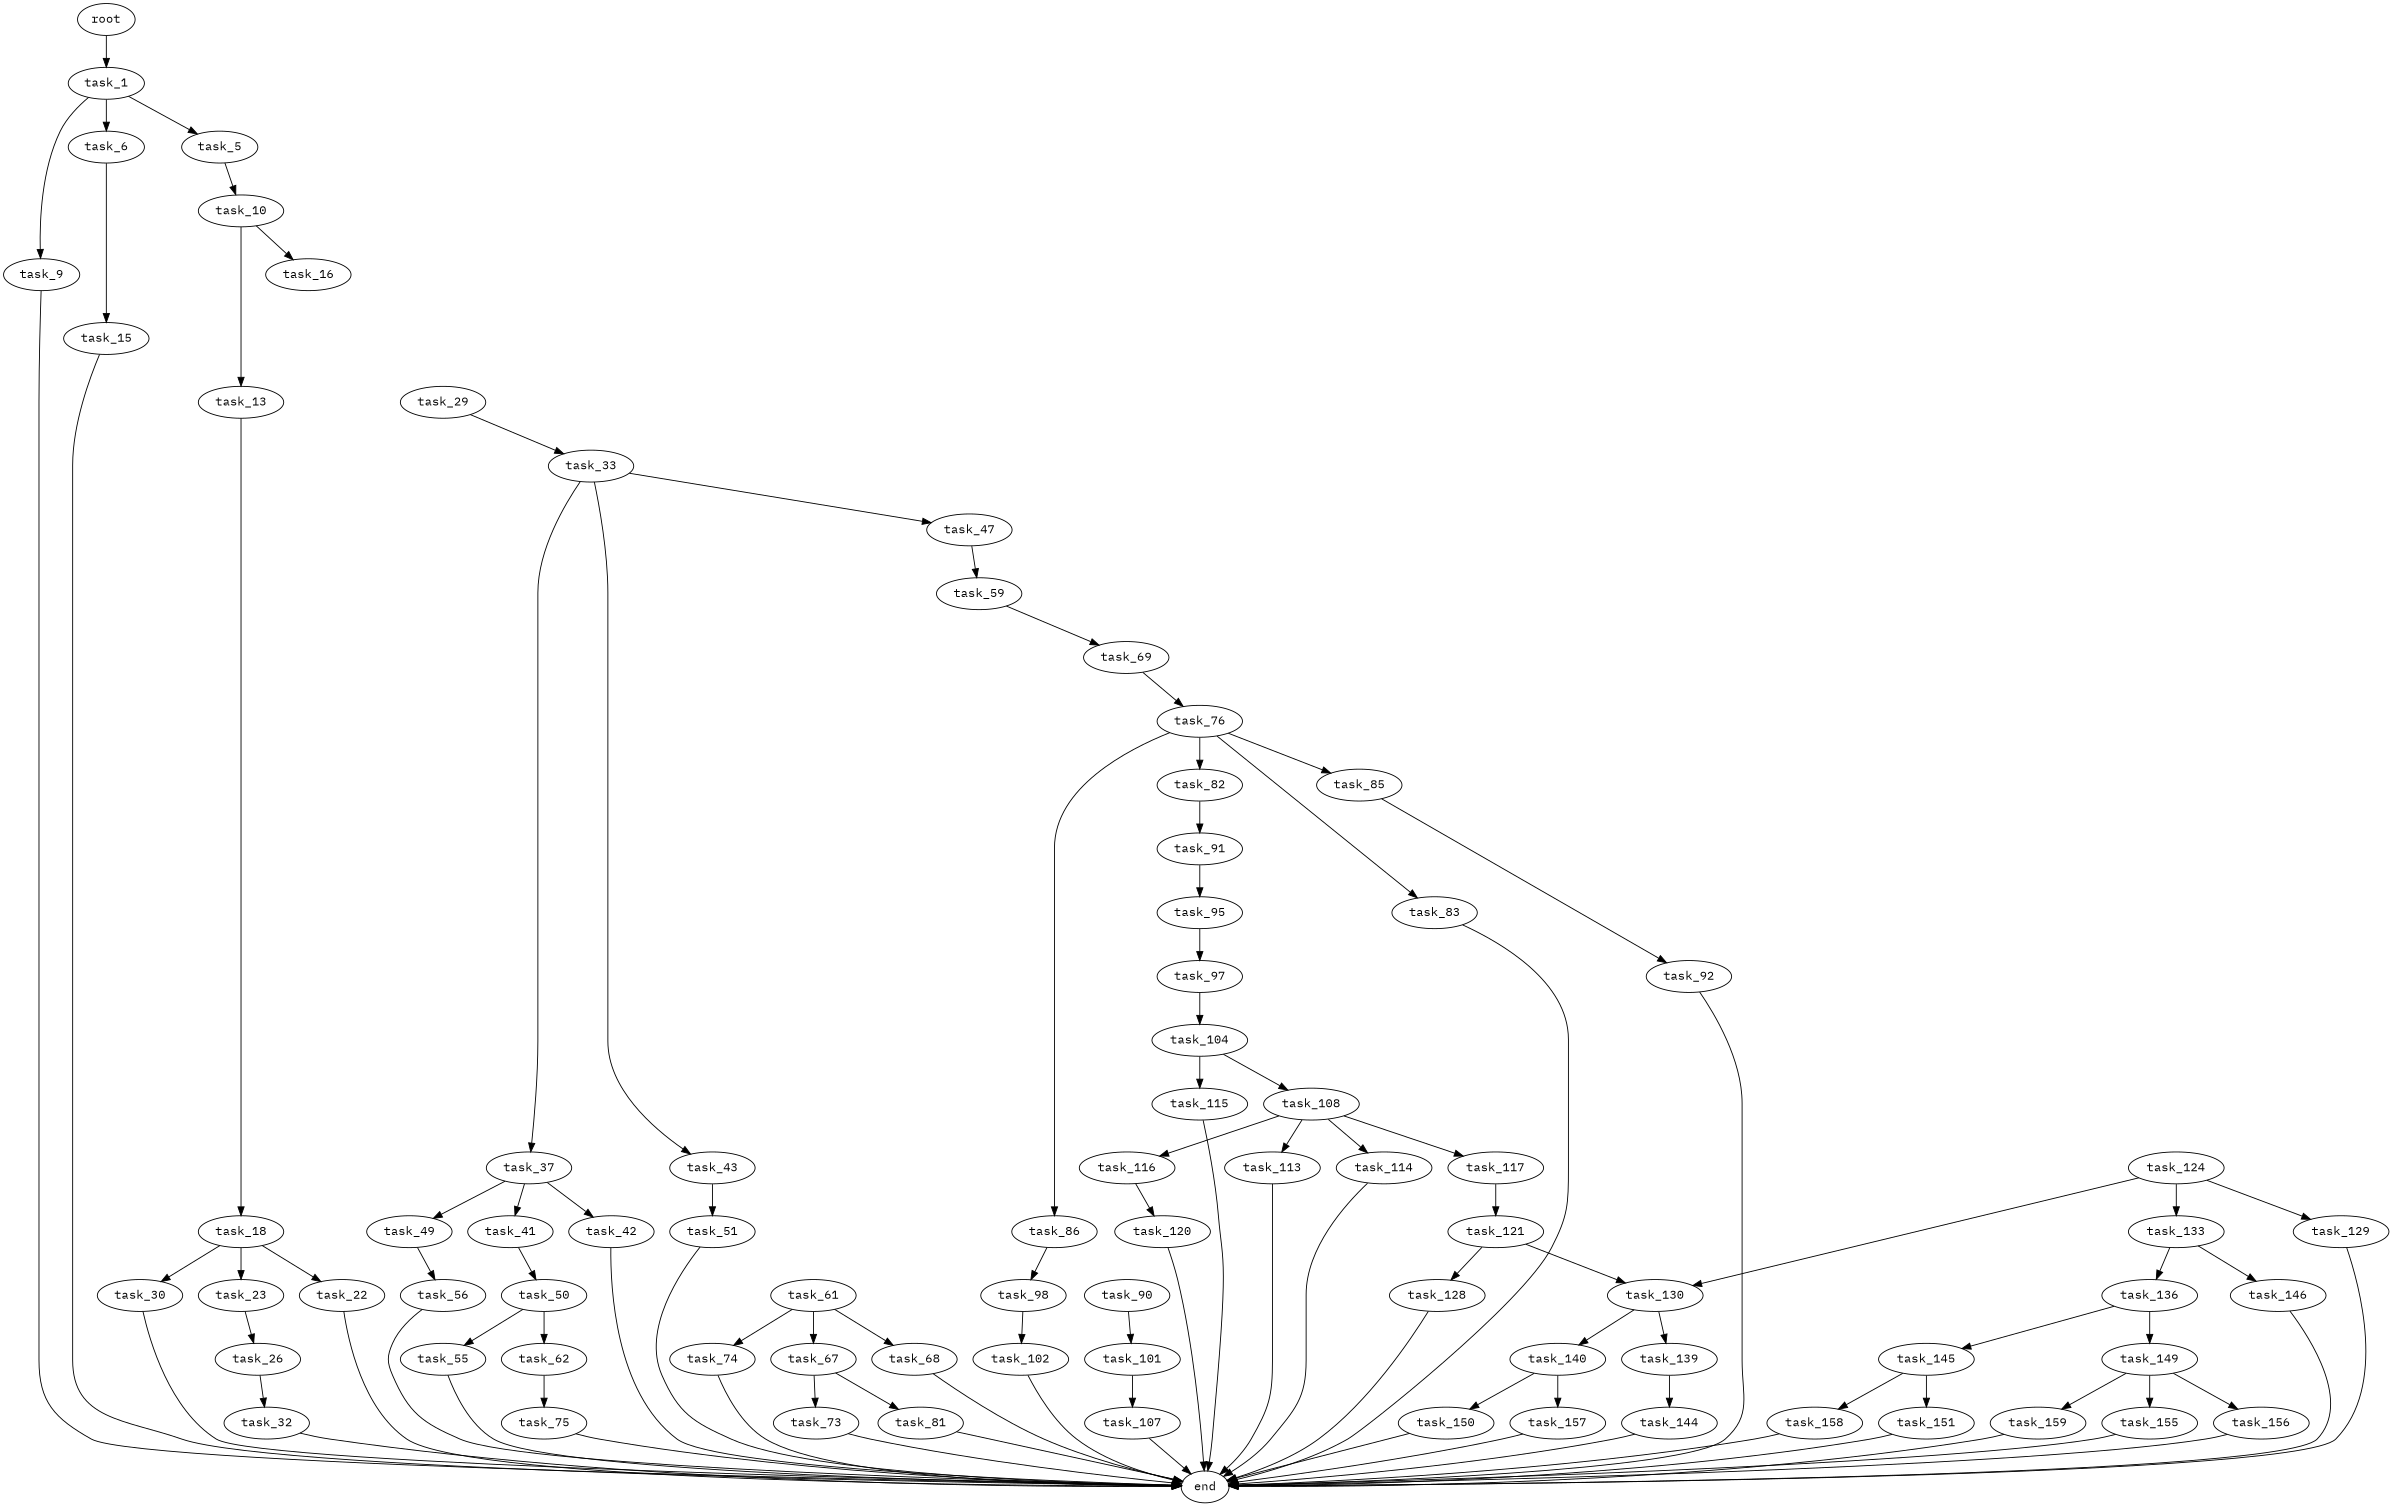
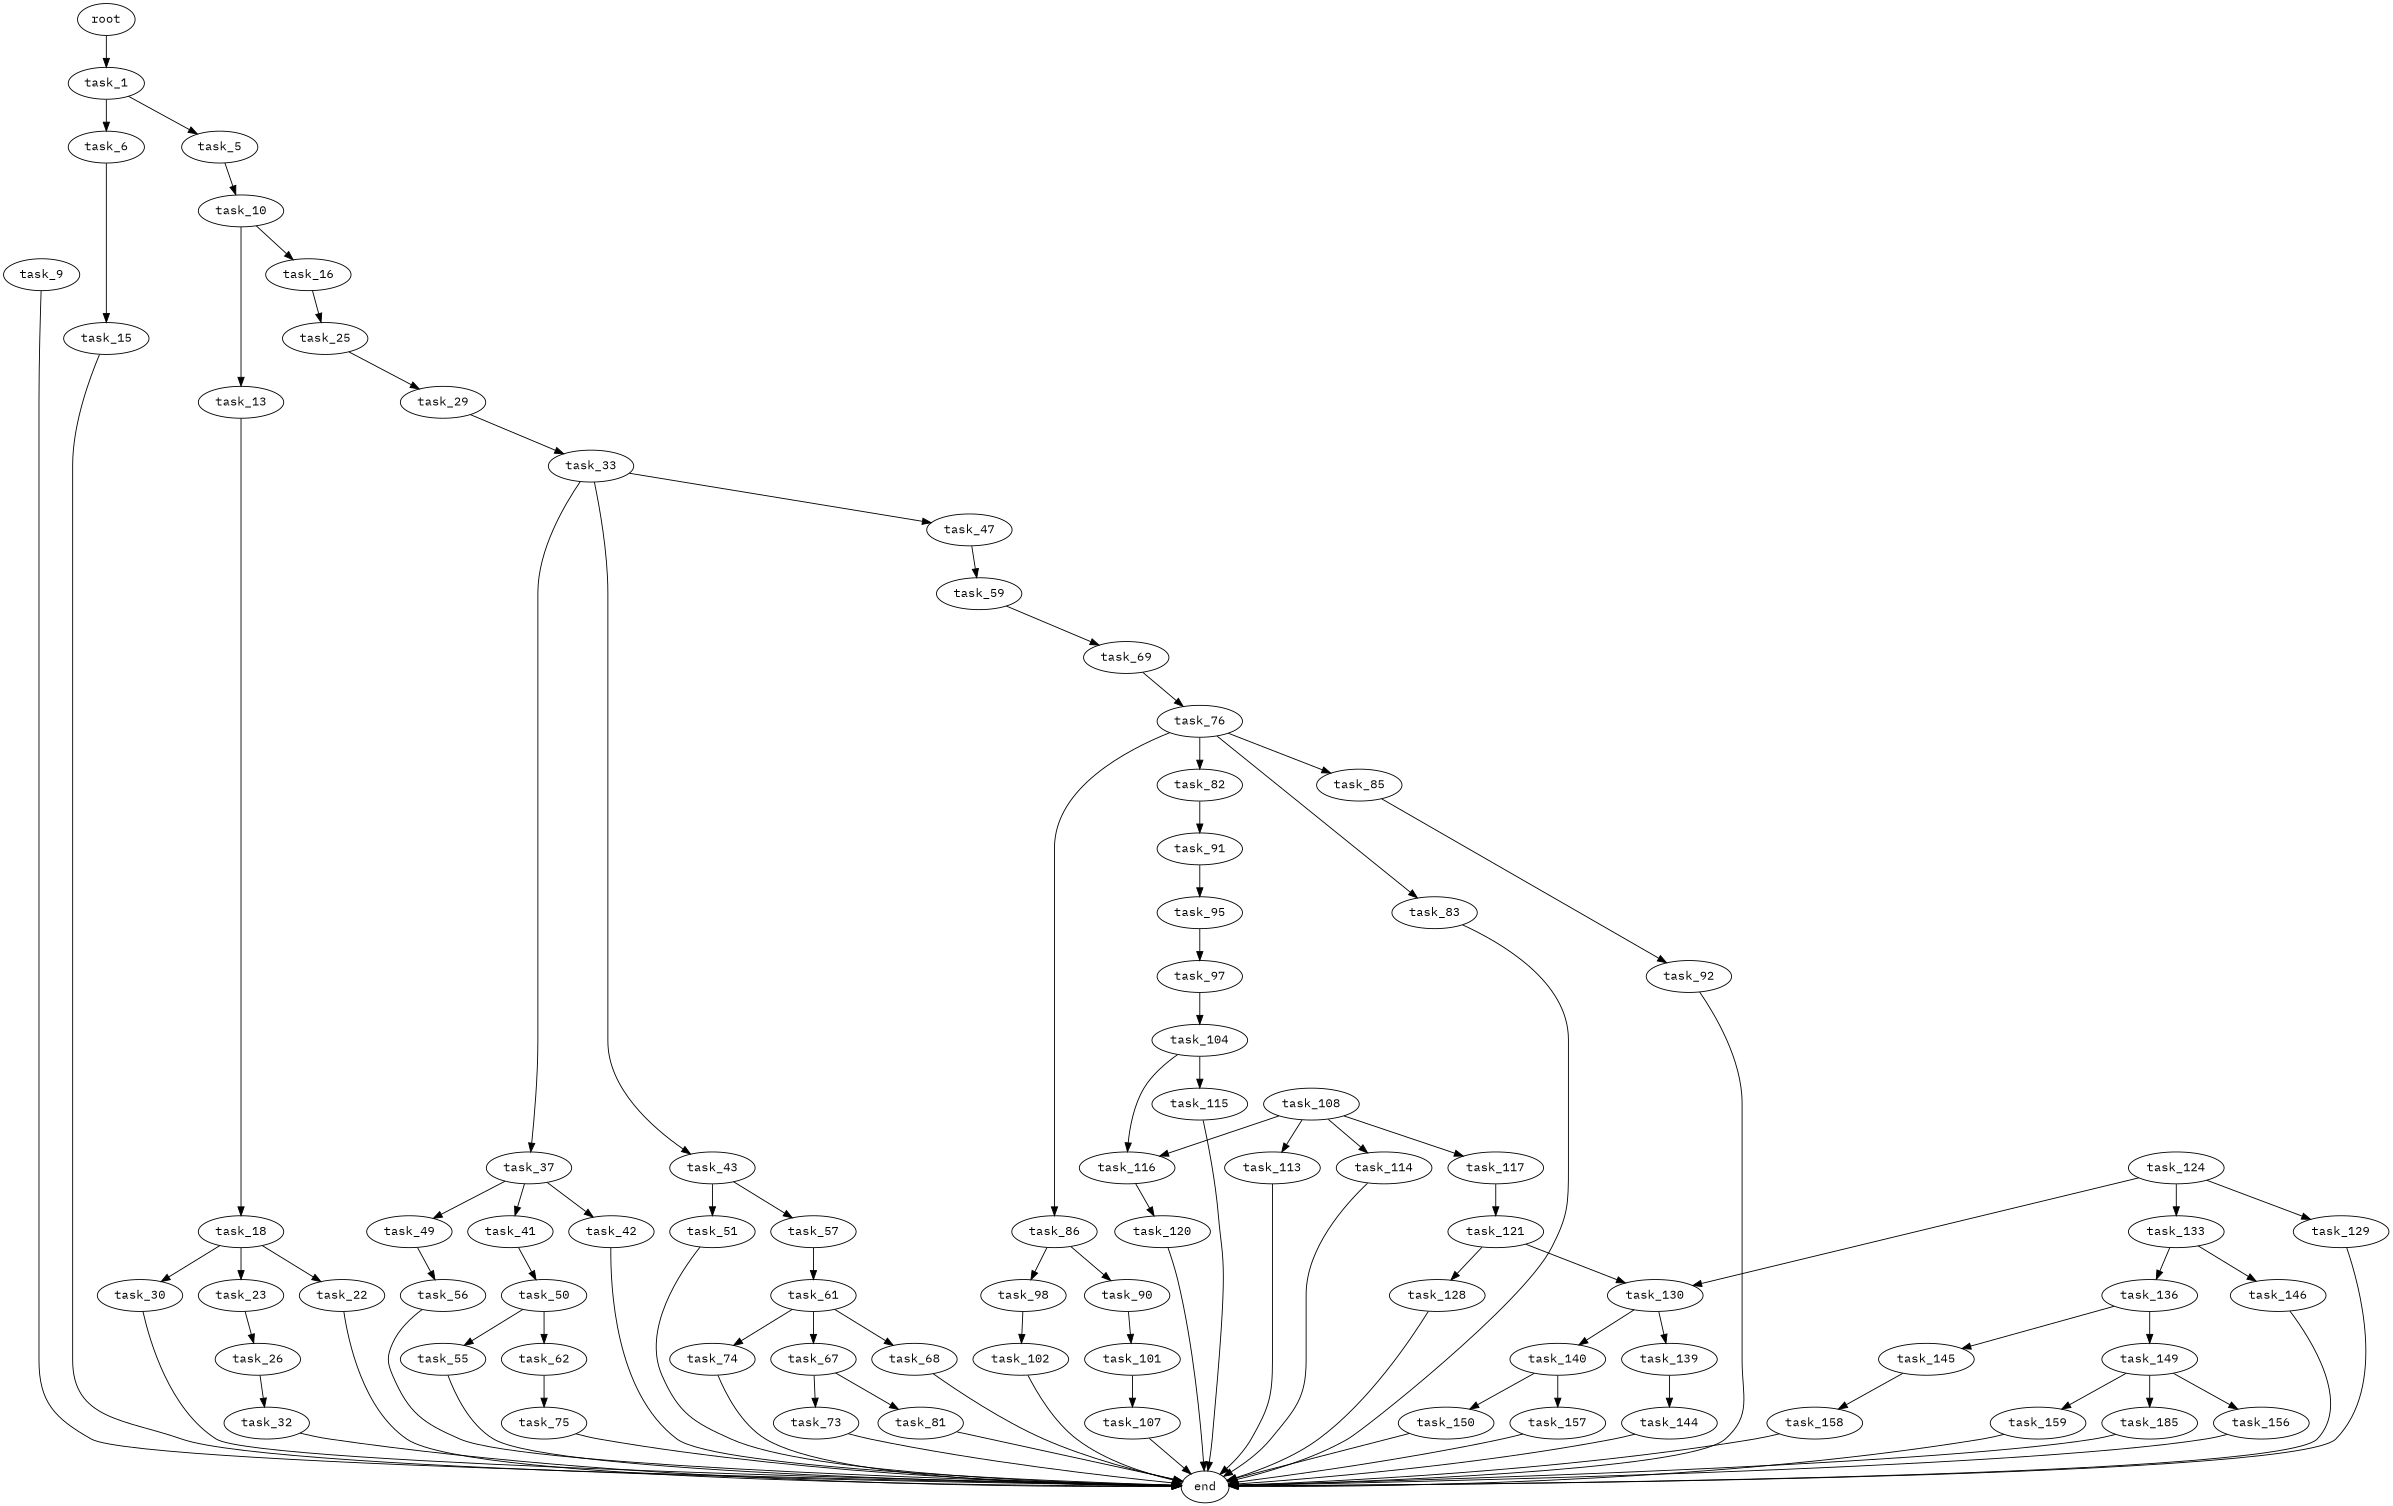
  digraph {
    fontname="IBM Plex Mono"
    node [fontname="IBM Plex Mono"]
    edge [fontname="IBM Plex Mono"]
    root
    task_1
    task_5
    task_6
    task_9
    task_10
    task_15
    end
    task_13
    task_16
    task_18
+   task_25
    task_22
    task_23
    task_30
    task_29
    task_26
    task_33
    task_32
    task_37
    task_43
    task_47
    task_41
    task_42
    task_49
    task_51
+   task_57
    task_59
    task_50
    task_56
    task_61
    task_69
    task_55
    task_62
    task_75
    task_67
    task_68
    task_74
    task_76
    task_73
    task_81
    task_82
    task_83
    task_85
    task_86
    task_91
    task_92
    task_90
    task_98
    task_95
    task_101
    task_102
    task_97
    task_107
    task_104
    task_108
    task_115
    task_113
    task_114
    task_116
    task_117
    task_120
    task_121
    task_128
    task_130
    task_124
    task_129
    task_133
    task_139
    task_140
    task_136
    task_146
    task_144
    task_150
    task_157
    task_145
    task_149
-   task_151
    task_158
-   task_155
+   task_155 [label=task_185]
    task_156
    task_159
    root -> task_1
    task_1 -> task_5
    task_1 -> task_6
-   task_1 -> task_9
    task_5 -> task_10
    task_6 -> task_15
    task_9 -> end
    task_10 -> task_13
    task_10 -> task_16
    task_15 -> end
    task_13 -> task_18
+   task_16 -> task_25
    task_18 -> task_22
    task_18 -> task_23
    task_18 -> task_30
+   task_25 -> task_29
    task_22 -> end
    task_23 -> task_26
    task_30 -> end
    task_29 -> task_33
    task_26 -> task_32
    task_33 -> task_37
    task_33 -> task_43
    task_33 -> task_47
    task_32 -> end
    task_37 -> task_41
    task_37 -> task_42
    task_37 -> task_49
    task_43 -> task_51
+   task_43 -> task_57
    task_47 -> task_59
    task_41 -> task_50
    task_42 -> end
    task_49 -> task_56
    task_51 -> end
+   task_57 -> task_61
    task_59 -> task_69
    task_50 -> task_55
    task_50 -> task_62
    task_56 -> end
    task_61 -> task_67
    task_61 -> task_68
    task_61 -> task_74
    task_69 -> task_76
    task_55 -> end
    task_62 -> task_75
    task_75 -> end
    task_67 -> task_73
    task_67 -> task_81
    task_68 -> end
    task_74 -> end
    task_76 -> task_82
    task_76 -> task_83
    task_76 -> task_85
    task_76 -> task_86
    task_73 -> end
    task_81 -> end
    task_82 -> task_91
    task_83 -> end
    task_85 -> task_92
+   task_86 -> task_90
    task_86 -> task_98
    task_91 -> task_95
    task_92 -> end
    task_90 -> task_101
    task_98 -> task_102
    task_95 -> task_97
    task_101 -> task_107
    task_102 -> end
    task_97 -> task_104
    task_107 -> end
-   task_104 -> task_108
+   task_104 -> task_116
    task_104 -> task_115
    task_108 -> task_113
    task_108 -> task_114
    task_108 -> task_116
    task_108 -> task_117
    task_115 -> end
    task_113 -> end
    task_114 -> end
    task_116 -> task_120
    task_117 -> task_121
    task_120 -> end
    task_121 -> task_128
    task_121 -> task_130
    task_128 -> end
    task_130 -> task_139
    task_130 -> task_140
    task_124 -> task_130
    task_124 -> task_129
    task_124 -> task_133
    task_129 -> end
    task_133 -> task_136
    task_133 -> task_146
    task_139 -> task_144
    task_140 -> task_150
    task_140 -> task_157
    task_136 -> task_145
    task_136 -> task_149
    task_146 -> end
    task_144 -> end
    task_150 -> end
    task_157 -> end
-   task_145 -> task_151
    task_145 -> task_158
    task_149 -> task_155
    task_149 -> task_156
    task_149 -> task_159
-   task_151 -> end
    task_158 -> end
    task_155 -> end
    task_156 -> end
    task_159 -> end
  }
